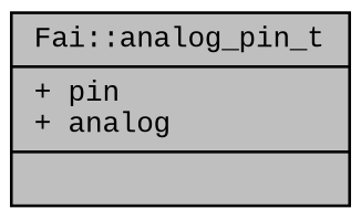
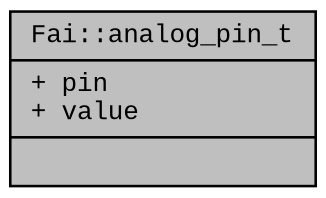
  digraph {
    fontname="Liberation Mono"
-   n1 [color=black fillcolor=grey75 fontcolor=black fontname="Liberation Mono" fontsize=10 height=0.2 label="{Fai::analog_pin_t\n|+ pin\l+ analog\l|}" shape=record style=filled width=0.4]
+   n1 [color=black fillcolor=grey75 fontcolor=black fontname="Liberation Mono" fontsize=10 height=0.2 label="{Fai::analog_pin_t\n|+ pin\l+ value\l|}" shape=record style=filled width=0.4]
  }
